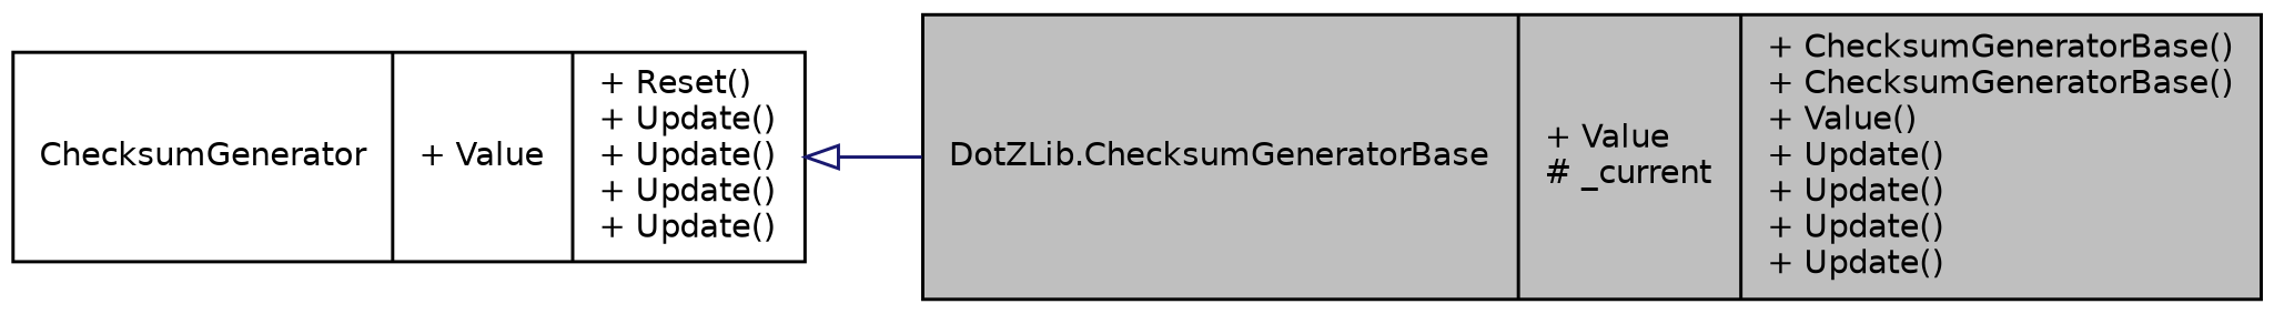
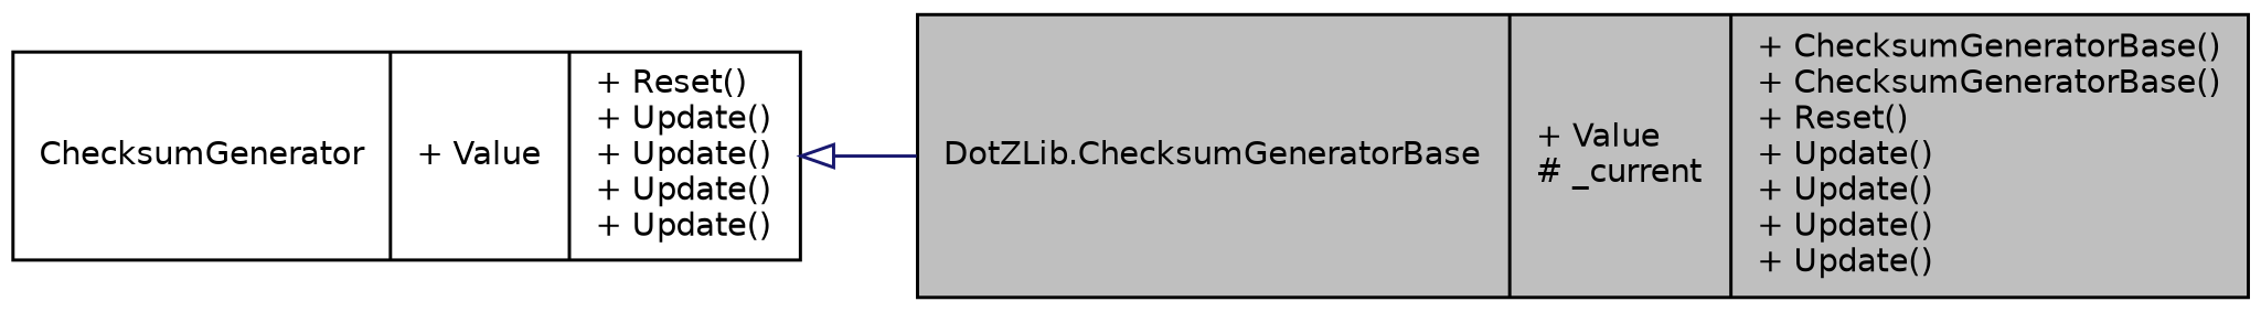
  digraph {
    rankdir=LR
    node [color=black fontname=Helvetica fontsize=10 shape=record style=filled]
-   n1 [fillcolor=grey75 fontcolor=black height=0.2 label="{DotZLib.ChecksumGeneratorBase\n|+ Value\l# _current\l|+ ChecksumGeneratorBase()\l+ ChecksumGeneratorBase()\l+ Value()\l+ Update()\l+ Update()\l+ Update()\l+ Update()\l}" width=0.4]
+   n1 [fillcolor=grey75 fontcolor=black height=0.2 label="{DotZLib.ChecksumGeneratorBase\n|+ Value\l# _current\l|+ ChecksumGeneratorBase()\l+ ChecksumGeneratorBase()\l+ Reset()\l+ Update()\l+ Update()\l+ Update()\l+ Update()\l}" width=0.4]
    n2 [fillcolor=white height=0.2 label="{ChecksumGenerator\n|+ Value\l|+ Reset()\l+ Update()\l+ Update()\l+ Update()\l+ Update()\l}" width=0.4]
    n2 -> n1 [arrowtail=onormal color=midnightblue dir=back fontname=Helvetica fontsize=10 labelfontname=Helvetica labelfontsize=10 style=solid]
  }
